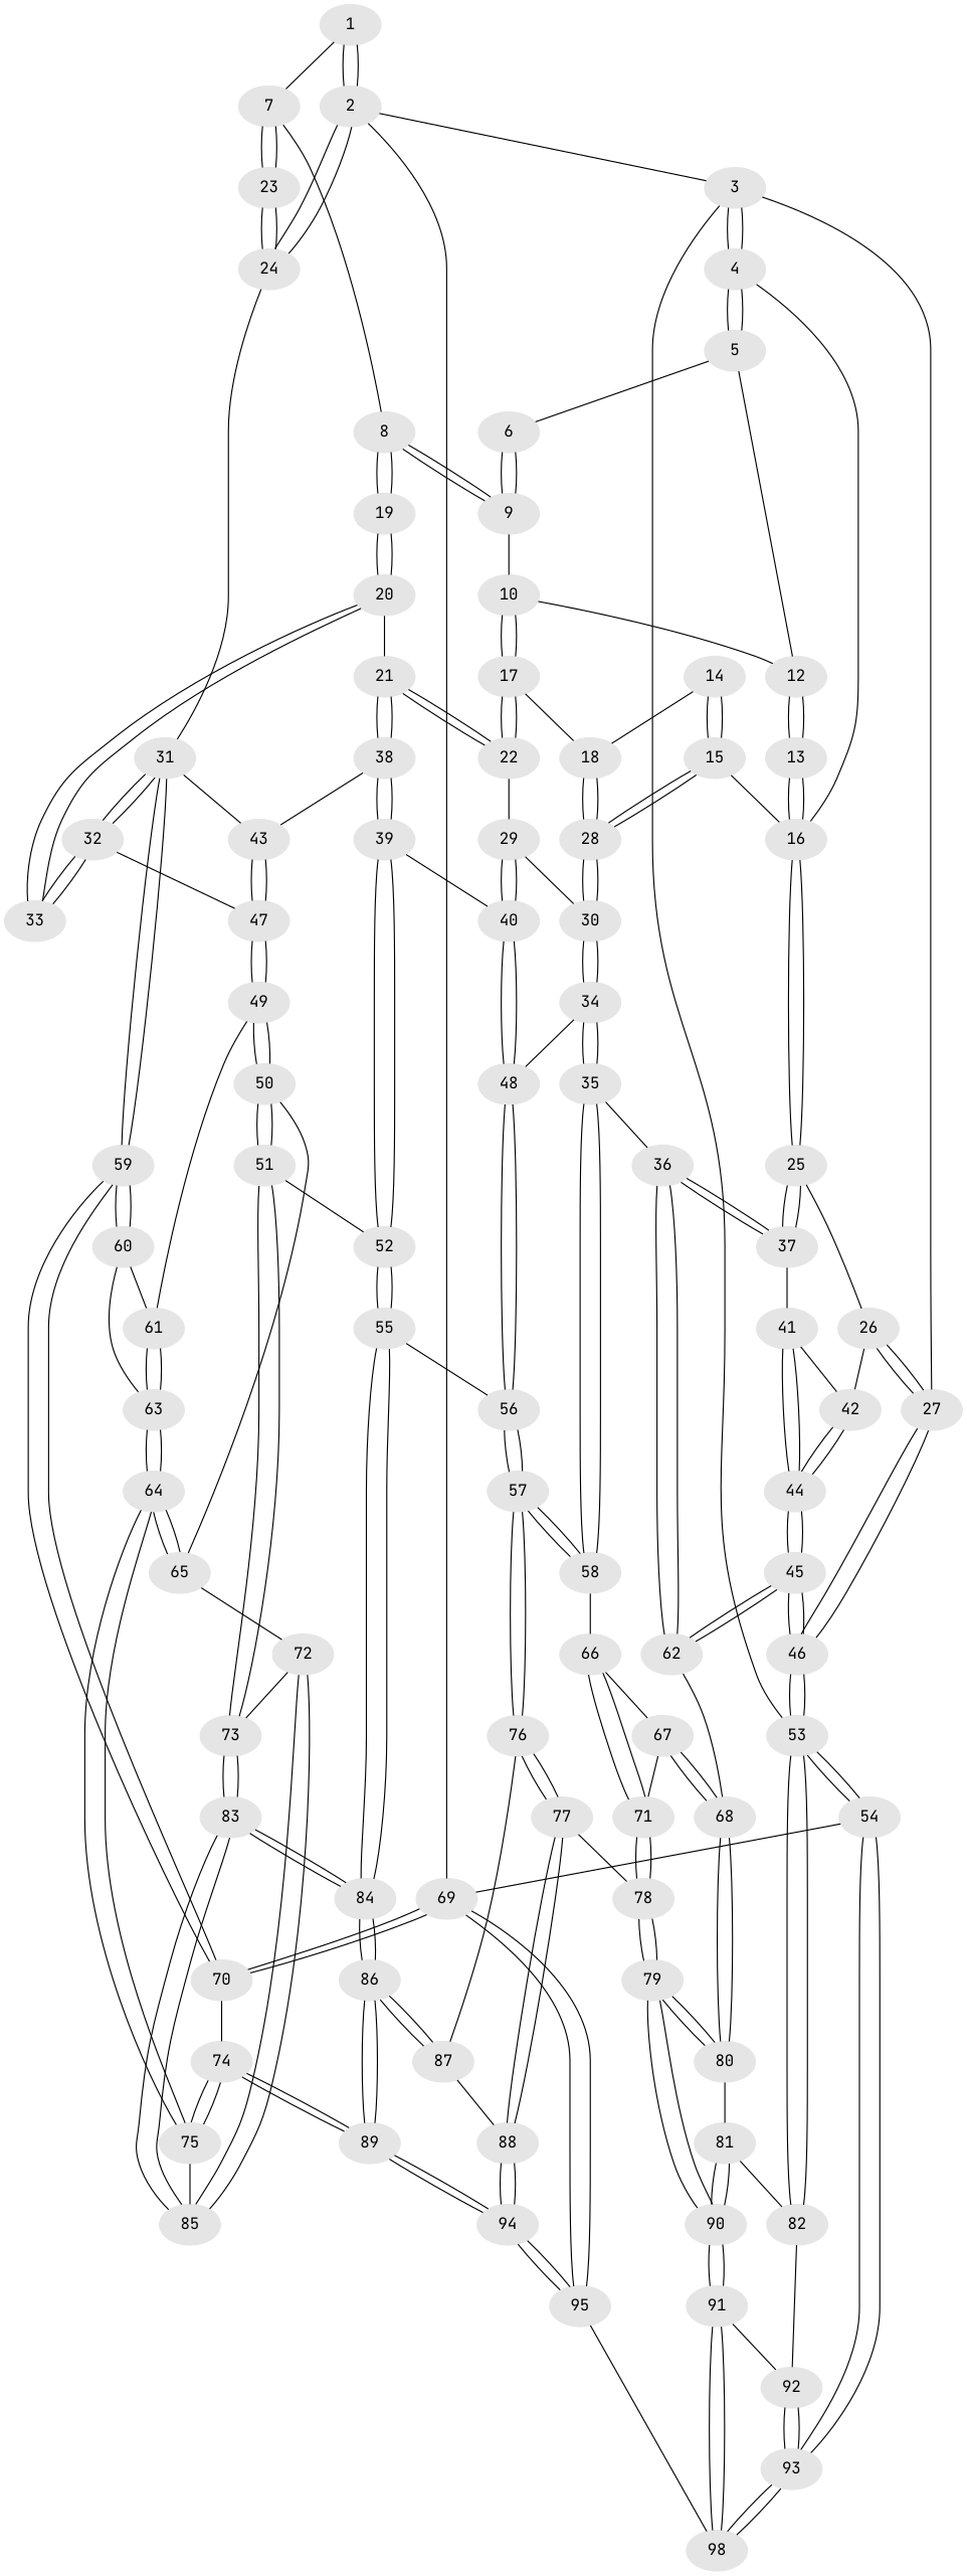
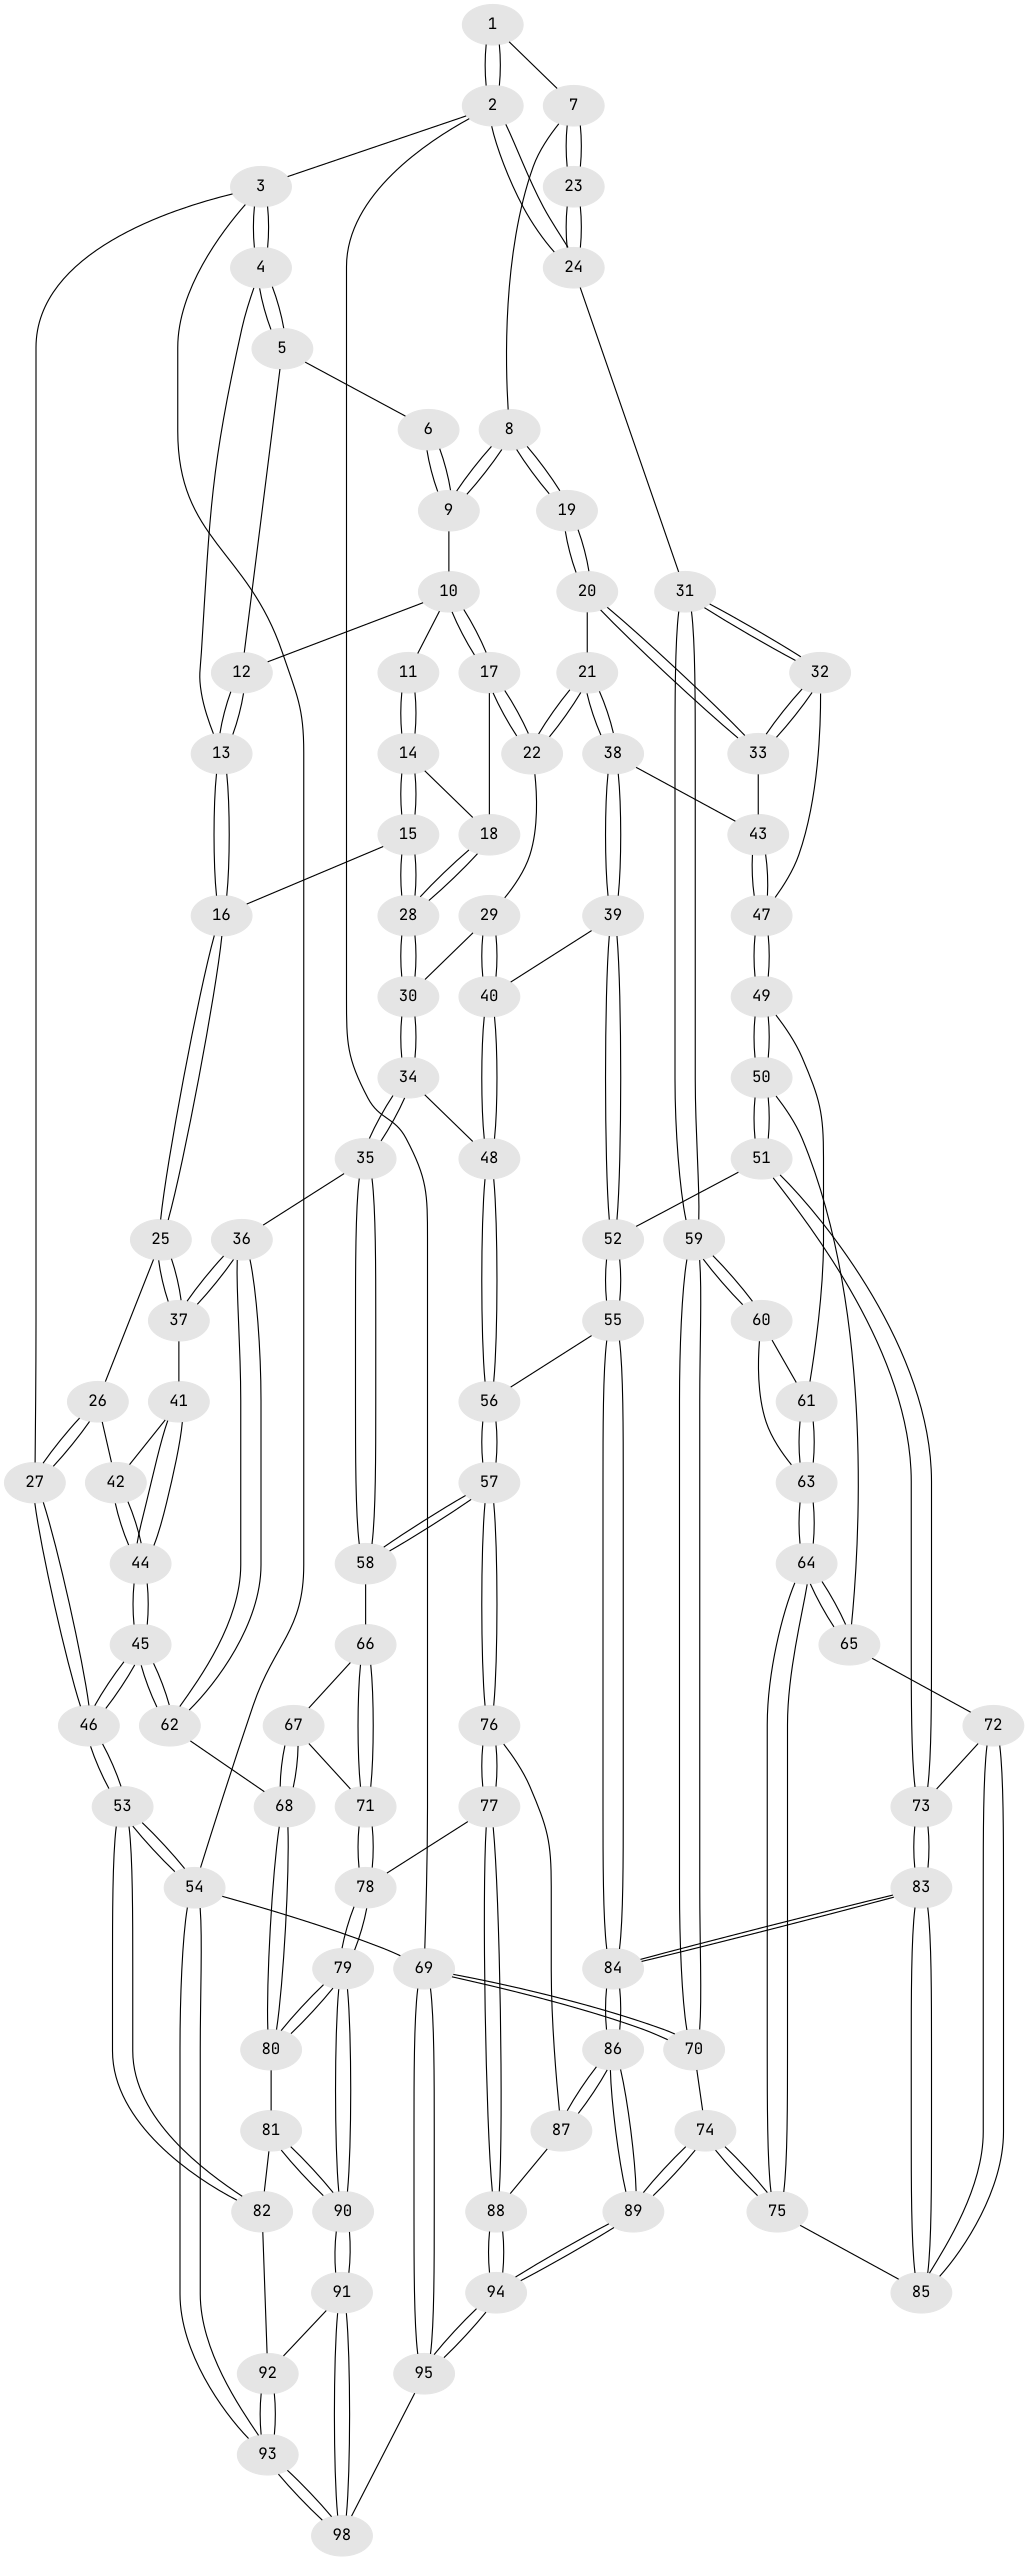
  graph {
    fontname="JetBrains Mono"
    node [color=gray90 fontname="JetBrains Mono" style=filled]
    edge [fontname="JetBrains Mono"]
    1
    2
    7
    3
    24
    69
    8
    23
    4
    27
    54
    31
    70
    95
    5
    13
    46
    93
    6
    12
    16
    9
    10
    19
    20
+   11
    17
    14
    18
    22
    15
    25
    28
    30
    26
    37
    29
    21
    33
    38
    43
    39
    40
    32
    59
    42
    41
    44
    53
    34
    48
    35
    47
    60
    49
    36
    58
    56
    62
    66
    68
    52
    55
    45
    82
    50
    61
    57
    51
    65
    63
    73
    72
    83
    84
    92
    n77 [label=98]
    86
    76
    77
    87
    67
    71
    74
    64
    80
    75
    85
    78
    81
    89
    79
    94
    88
    90
    91
    1 -- 2
    1 -- 2
    1 -- 7
    2 -- 3
    2 -- 24
    2 -- 24
    2 -- 69
    7 -- 8
    7 -- 23
    7 -- 23
    3 -- 4
    3 -- 4
    3 -- 27
-   3 -- 53
+   3 -- 54
    24 -- 31
    69 -- 70
    69 -- 70
    69 -- 95
    69 -- 95
    8 -- 9
    8 -- 9
    8 -- 19
    8 -- 19
    23 -- 24
    23 -- 24
    4 -- 5
    4 -- 5
-   4 -- 16
+   4 -- 13
    27 -- 46
    27 -- 46
    54 -- 69
    54 -- 93
    54 -- 93
    31 -- 32
    31 -- 32
    31 -- 59
    31 -- 59
    70 -- 74
    95 -- n77
    5 -- 6
    5 -- 12
    13 -- 16
    13 -- 16
    46 -- 53
    46 -- 53
    93 -- n77
    93 -- n77
    6 -- 9
    6 -- 9
    12 -- 13
    12 -- 13
    16 -- 25
    16 -- 25
    9 -- 10
    10 -- 12
+   10 -- 11
    10 -- 17
    10 -- 17
    19 -- 20
    19 -- 20
    20 -- 21
    20 -- 33
    20 -- 33
+   11 -- 14
+   11 -- 14
    17 -- 18
    17 -- 22
    17 -- 22
    14 -- 18
    14 -- 15
    14 -- 15
    18 -- 28
    18 -- 28
    22 -- 29
    15 -- 16
    15 -- 28
    15 -- 28
    25 -- 26
    25 -- 37
    25 -- 37
    28 -- 30
    28 -- 30
    30 -- 34
    30 -- 34
    26 -- 27
    26 -- 27
    26 -- 42
    37 -- 41
    29 -- 30
    29 -- 40
    29 -- 40
    21 -- 22
    21 -- 22
    21 -- 38
    21 -- 38
-   31 -- 43
+   33 -- 43
    38 -- 43
    38 -- 39
    38 -- 39
    43 -- 47
    43 -- 47
    39 -- 40
    39 -- 52
    39 -- 52
    40 -- 48
    40 -- 48
    32 -- 33
    32 -- 33
    32 -- 47
    59 -- 70
    59 -- 70
    59 -- 60
    59 -- 60
    42 -- 44
    42 -- 44
    41 -- 42
    41 -- 44
    41 -- 44
    44 -- 45
    44 -- 45
    53 -- 54
    53 -- 54
    53 -- 82
    53 -- 82
    34 -- 48
    34 -- 35
    34 -- 35
    48 -- 56
    48 -- 56
    35 -- 36
    35 -- 58
    35 -- 58
    47 -- 49
    47 -- 49
    60 -- 61
    60 -- 63
    49 -- 50
    49 -- 50
    49 -- 61
    36 -- 37
    36 -- 37
    36 -- 62
    36 -- 62
    58 -- 66
    56 -- 57
    56 -- 57
    62 -- 68
    66 -- 67
    66 -- 71
    66 -- 71
    68 -- 80
    68 -- 80
    52 -- 55
    52 -- 55
    55 -- 56
    55 -- 84
    55 -- 84
    45 -- 46
    45 -- 46
    45 -- 62
    45 -- 62
    82 -- 92
    50 -- 51
    50 -- 51
    50 -- 65
    61 -- 63
    61 -- 63
    57 -- 58
    57 -- 58
    57 -- 76
    57 -- 76
    51 -- 52
    51 -- 73
    51 -- 73
    65 -- 72
    63 -- 64
    63 -- 64
    73 -- 83
    73 -- 83
    72 -- 73
    72 -- 85
    72 -- 85
    83 -- 84
    83 -- 84
    83 -- 85
    83 -- 85
    84 -- 86
    84 -- 86
    92 -- 93
    92 -- 93
    86 -- 87
    86 -- 87
    86 -- 89
    86 -- 89
    76 -- 77
    76 -- 77
    76 -- 87
    77 -- 78
    77 -- 88
    77 -- 88
    87 -- 88
    67 -- 68
    67 -- 68
    67 -- 71
    71 -- 78
    71 -- 78
    74 -- 75
    74 -- 75
    74 -- 89
    74 -- 89
    64 -- 65
    64 -- 65
    64 -- 75
    64 -- 75
    80 -- 81
    75 -- 85
    78 -- 79
    78 -- 79
    81 -- 82
    81 -- 90
    81 -- 90
    89 -- 94
    89 -- 94
    79 -- 80
    79 -- 80
    79 -- 90
    79 -- 90
    94 -- 95
    94 -- 95
    88 -- 94
    88 -- 94
    90 -- 91
    90 -- 91
    91 -- 92
    91 -- n77
    91 -- n77
  }
